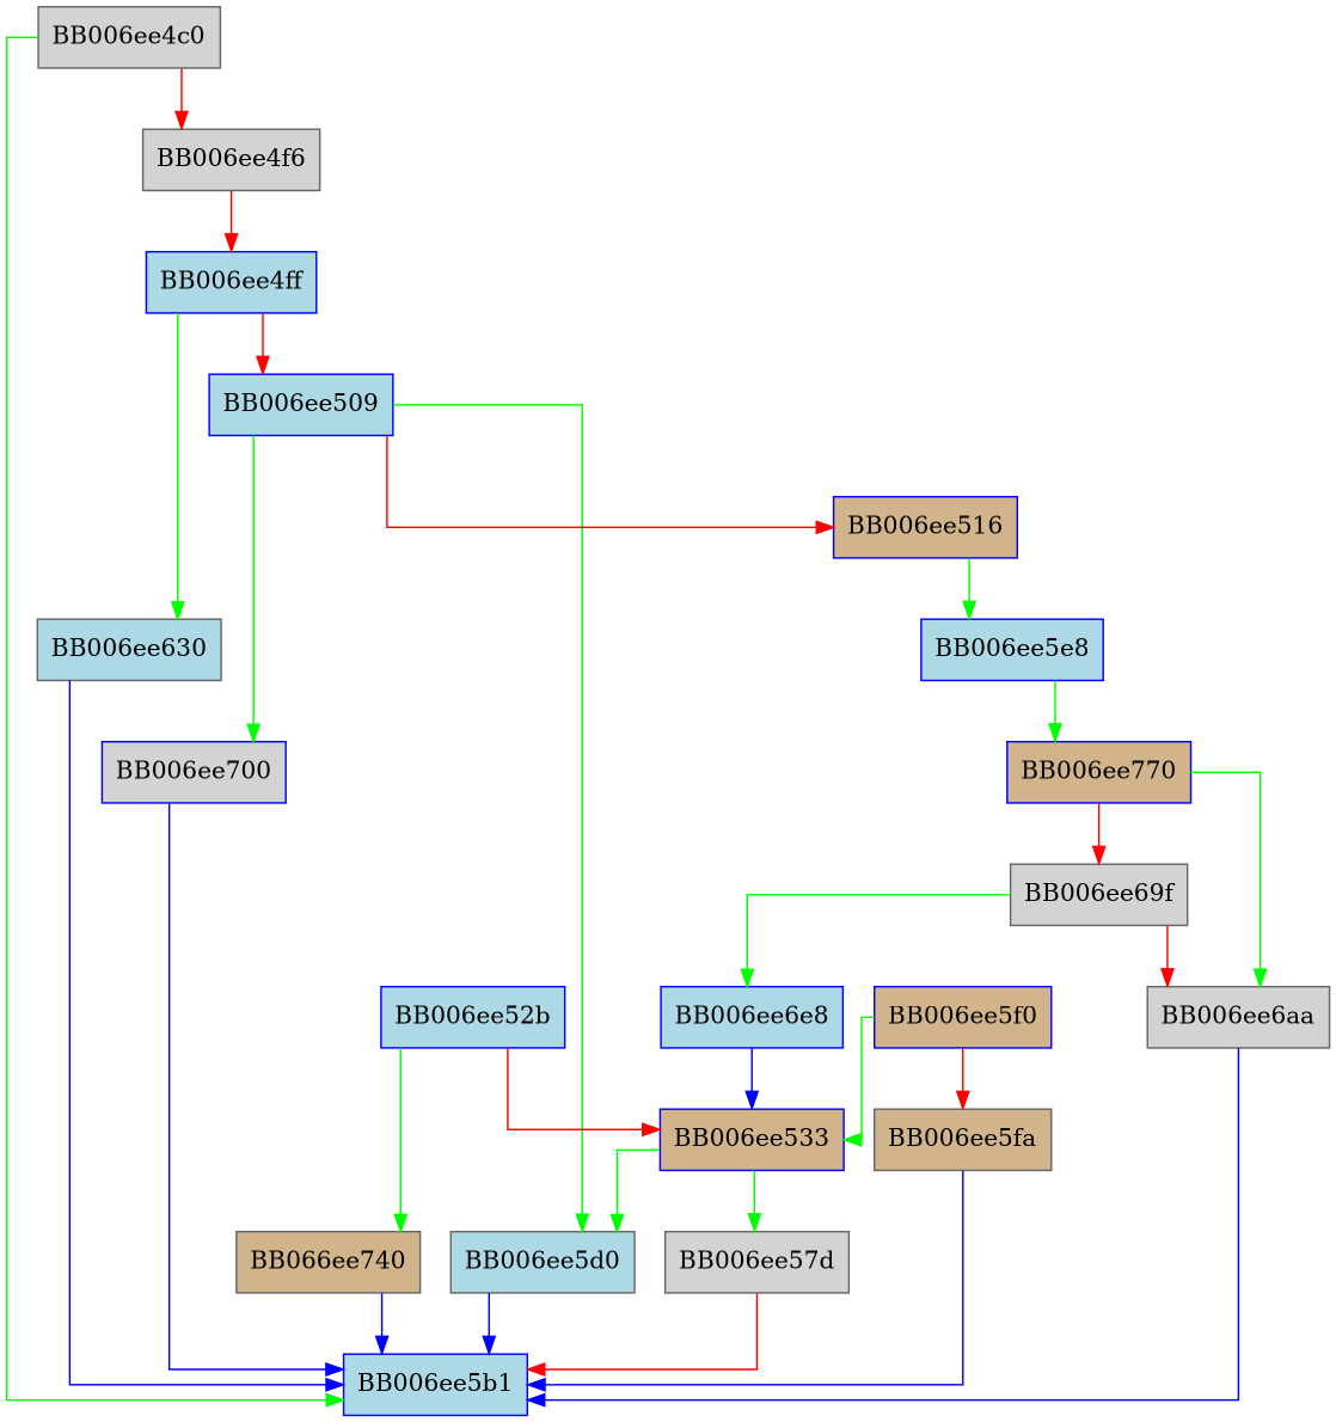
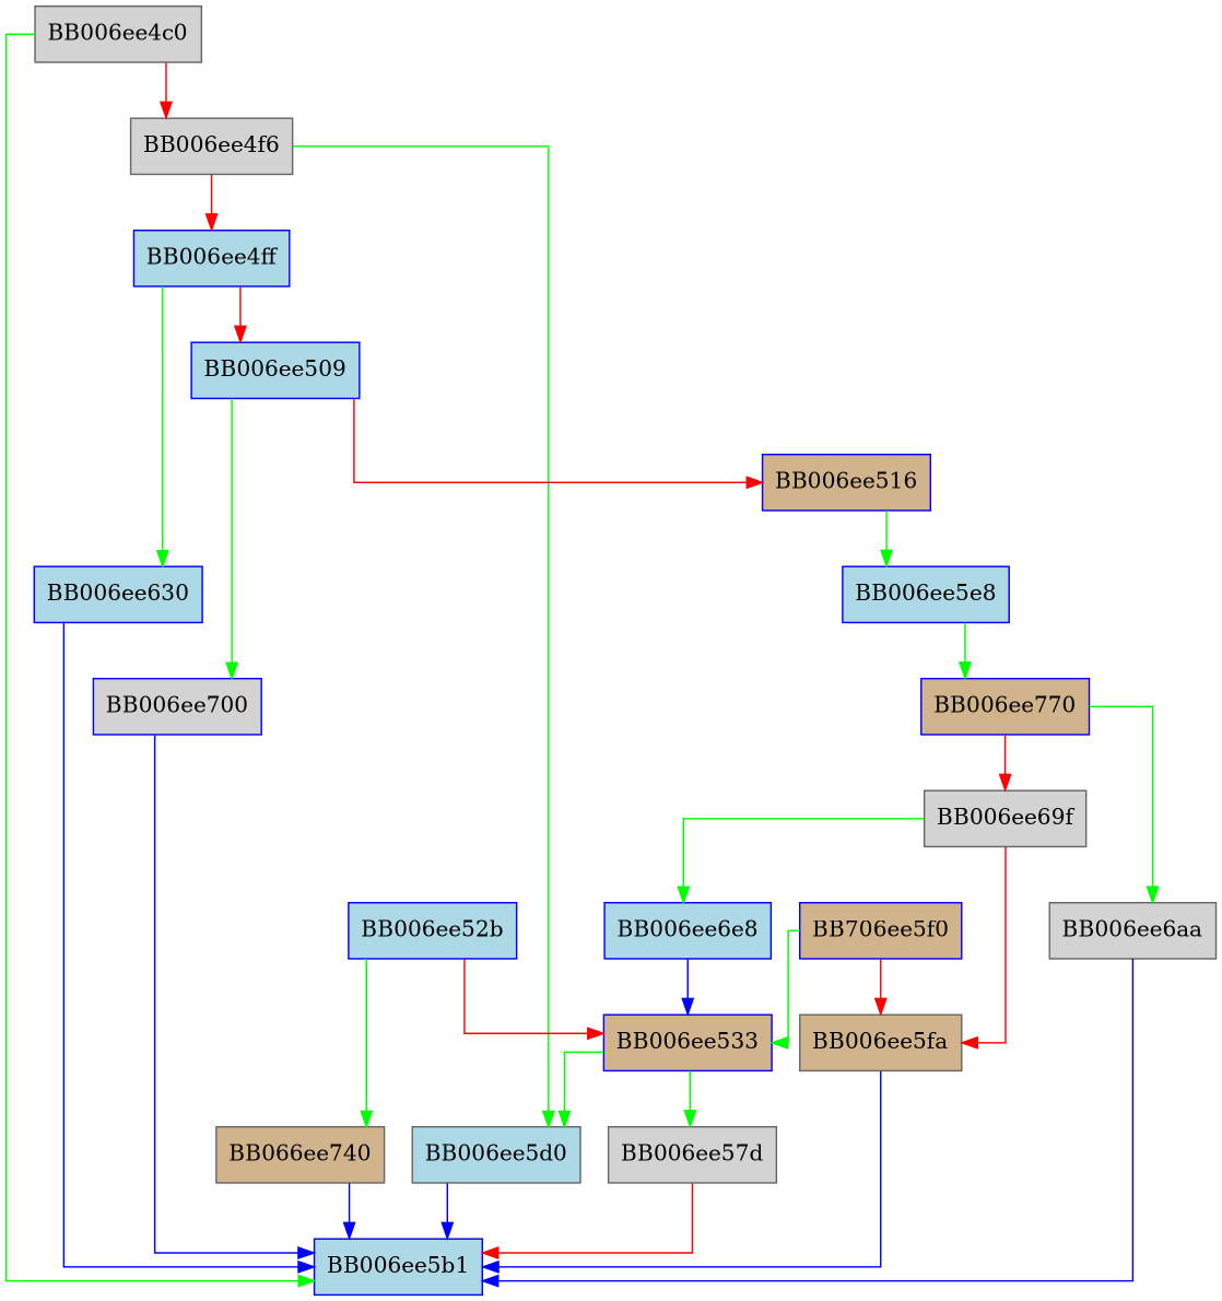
  digraph {
    splines=ortho
    node [color=blue fillcolor=lightblue shape=box style=filled]
    edge [color=green]
    BB006ee4c0 [color=gray40 fillcolor=lightgrey]
    n2 [label=BB006ee5b1]
    BB006ee4f6 [color=gray40 fillcolor=lightgrey]
    BB006ee5d0 [color=gray40]
    BB006ee4ff
-   BB006ee630 [color=gray40]
+   BB006ee630
    BB006ee509
    BB006ee700 [fillcolor=lightgrey]
    BB006ee516 [fillcolor=tan]
    BB006ee5e8
    n11 [fillcolor=tan label=BB006ee770]
    n12 [color=gray40 fillcolor=tan label=BB066ee740]
    BB006ee52b
    BB006ee533 [fillcolor=tan]
    BB006ee6aa [color=gray40 fillcolor=lightgrey]
    BB006ee69f [color=gray40 fillcolor=lightgrey]
-   BB006ee5f0 [fillcolor=tan]
+   BB006ee5f0 [fillcolor=tan label=BB706ee5f0]
    BB006ee5fa [color=gray40 fillcolor=tan]
    BB006ee57d [color=gray40 fillcolor=lightgrey]
    BB006ee6e8
    BB006ee4c0 -> n2
    BB006ee4c0 -> BB006ee4f6 [color=red]
-   BB006ee509 -> BB006ee5d0
+   BB006ee4f6 -> BB006ee5d0
    BB006ee4f6 -> BB006ee4ff [color=red]
    BB006ee5d0 -> n2 [color=blue]
    BB006ee4ff -> BB006ee630
    BB006ee4ff -> BB006ee509 [color=red]
    BB006ee630 -> n2 [color=blue]
    BB006ee509 -> BB006ee700
    BB006ee509 -> BB006ee516 [color=red]
    BB006ee700 -> n2 [color=blue]
    BB006ee516 -> BB006ee5e8
    BB006ee5e8 -> n11
    n11 -> BB006ee6aa
    n11 -> BB006ee69f [color=red]
    n12 -> n2 [color=blue]
    BB006ee52b -> n12
    BB006ee52b -> BB006ee533 [color=red]
    BB006ee533 -> BB006ee5d0
    BB006ee533 -> BB006ee57d
    BB006ee6aa -> n2 [color=blue]
-   BB006ee69f -> BB006ee6aa [color=red]
+   BB006ee69f -> BB006ee5fa [color=red]
    BB006ee69f -> BB006ee6e8
    BB006ee5f0 -> BB006ee533
    BB006ee5f0 -> BB006ee5fa [color=red]
    BB006ee5fa -> n2 [color=blue]
    BB006ee57d -> n2 [color=red]
    BB006ee6e8 -> BB006ee533 [color=blue]
  }
